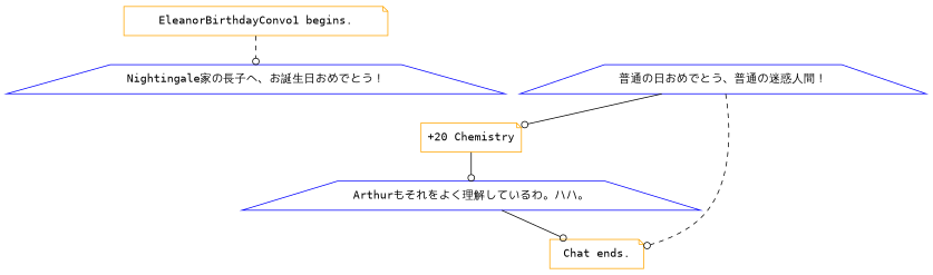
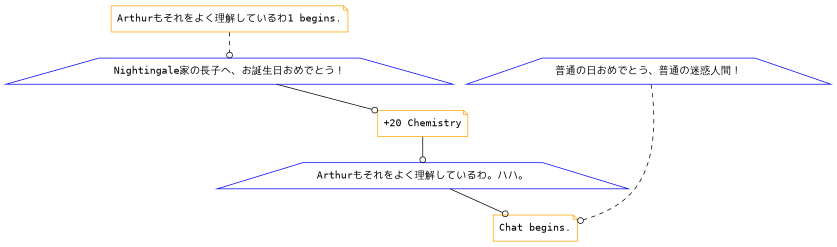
  digraph {
    fontname="DejaVu Sans Mono"
    node [color=blue fontname="DejaVu Sans Mono" shape=trapezium]
    edge [arrowhead=odot fontname="DejaVu Sans Mono" style=solid]
    n1 [label="Nightingale家の長子へ、お誕生日おめでとう！"]
-   "EleanorBirthdayConvo1 begins." [color=orange shape=note]
+   "EleanorBirthdayConvo1 begins." [color=orange shape=note label="Arthurもそれをよく理解しているわ1 begins."]
    n3 [color=orange label="+20 Chemistry" shape=note]
    n4 [label="Arthurもそれをよく理解しているわ。ハハ。"]
    n5 [label="普通の日おめでとう、普通の迷惑人間！"]
-   "Chat ends." [color=orange shape=note]
-   n5 -> n3
+   "Chat ends." [color=orange shape=note label="Chat begins."]
+   n1 -> n3
    "EleanorBirthdayConvo1 begins." -> n1 [style=dashed]
    n3 -> n4
    n4 -> "Chat ends."
    n5 -> "Chat ends." [style=dashed]
  }
